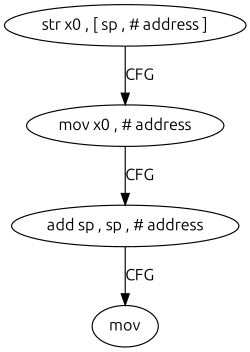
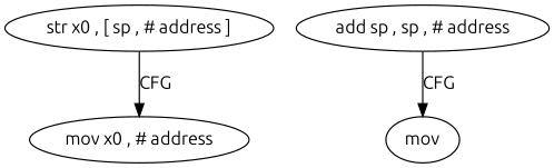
  digraph {
    fontname=Ubuntu
    node [fontname=Ubuntu]
    edge [fontname=Ubuntu]
    n1 [label="str x0 , [ sp , # address ]"]
    n2 [label="mov x0 , # address"]
    n3 [label="add sp , sp , # address"]
    n4 [label=mov]
    n1 -> n2 [label=CFG]
-   n2 -> n3 [label=CFG]
    n3 -> n4 [label=CFG]
  }
